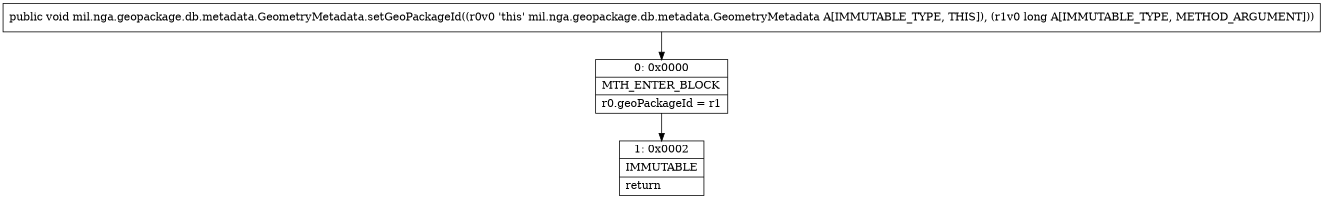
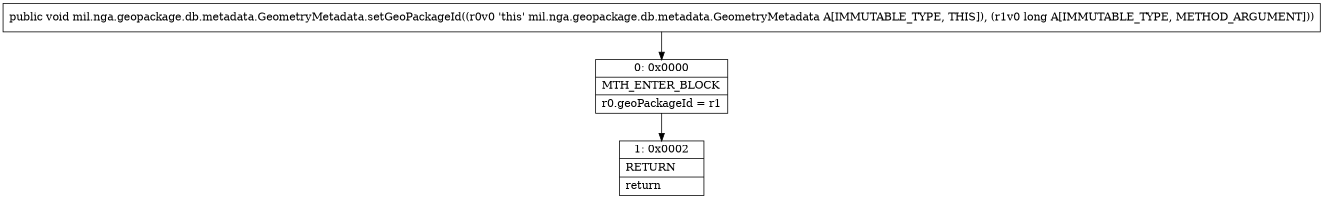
  digraph {
    node [shape=record]
    n1 [label="{0\:\ 0x0000|MTH_ENTER_BLOCK\l|r0.geoPackageId = r1\l}"]
-   n2 [label="{1\:\ 0x0002|IMMUTABLE\l|return\l}"]
+   n2 [label="{1\:\ 0x0002|RETURN\l|return\l}"]
    n3 [label="{public void mil.nga.geopackage.db.metadata.GeometryMetadata.setGeoPackageId((r0v0 'this' mil.nga.geopackage.db.metadata.GeometryMetadata A[IMMUTABLE_TYPE, THIS]), (r1v0 long A[IMMUTABLE_TYPE, METHOD_ARGUMENT])) }"]
    n1 -> n2
    n3 -> n1
  }
